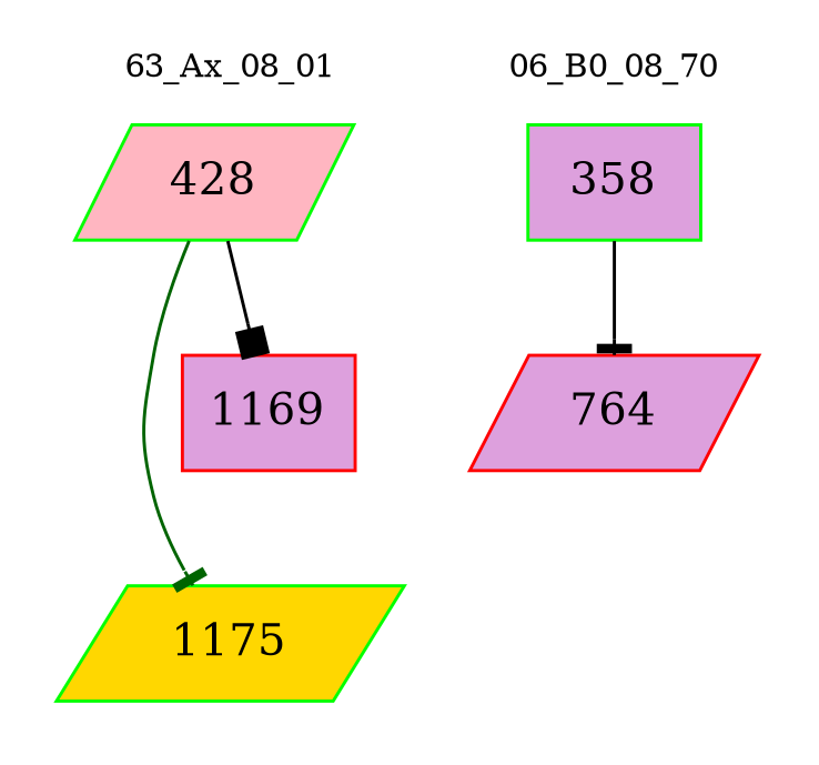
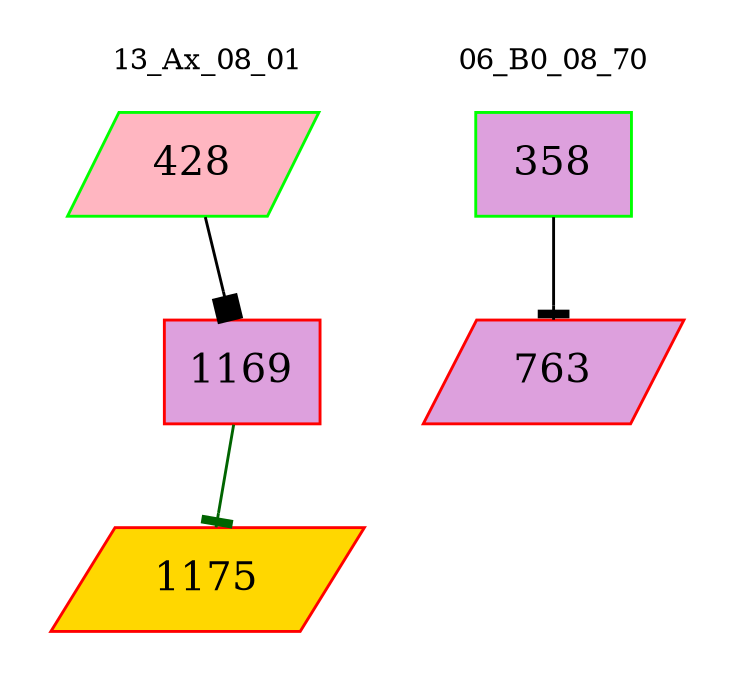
  digraph {
    node [color=red fillcolor=plum shape=parallelogram style=filled]
    edge [arrowhead=tee color=black]
    n1 [color=green fillcolor=lightpink label=428]
-   n2 [color=green fillcolor=gold label=1175]
+   n2 [fillcolor=gold label=1175]
    n3 [label=1169 shape=box]
    n4 [color=green label=358 shape=box]
-   n5 [label=764]
+   n5 [label=763]
    subgraph cluster_1 {
      color=white
      fontsize=10
-     label="63_Ax_08_01"
+     label="13_Ax_08_01"
      n1
      n2
      n3
    }
    subgraph cluster_2 {
      color=white
      fontsize=10
      label="06_B0_08_70"
      n4
      n5
    }
-   n1 -> n2 [color=darkgreen]
+   n3 -> n2 [color=darkgreen]
    n1 -> n3 [arrowhead=box]
    n4 -> n5
  }
